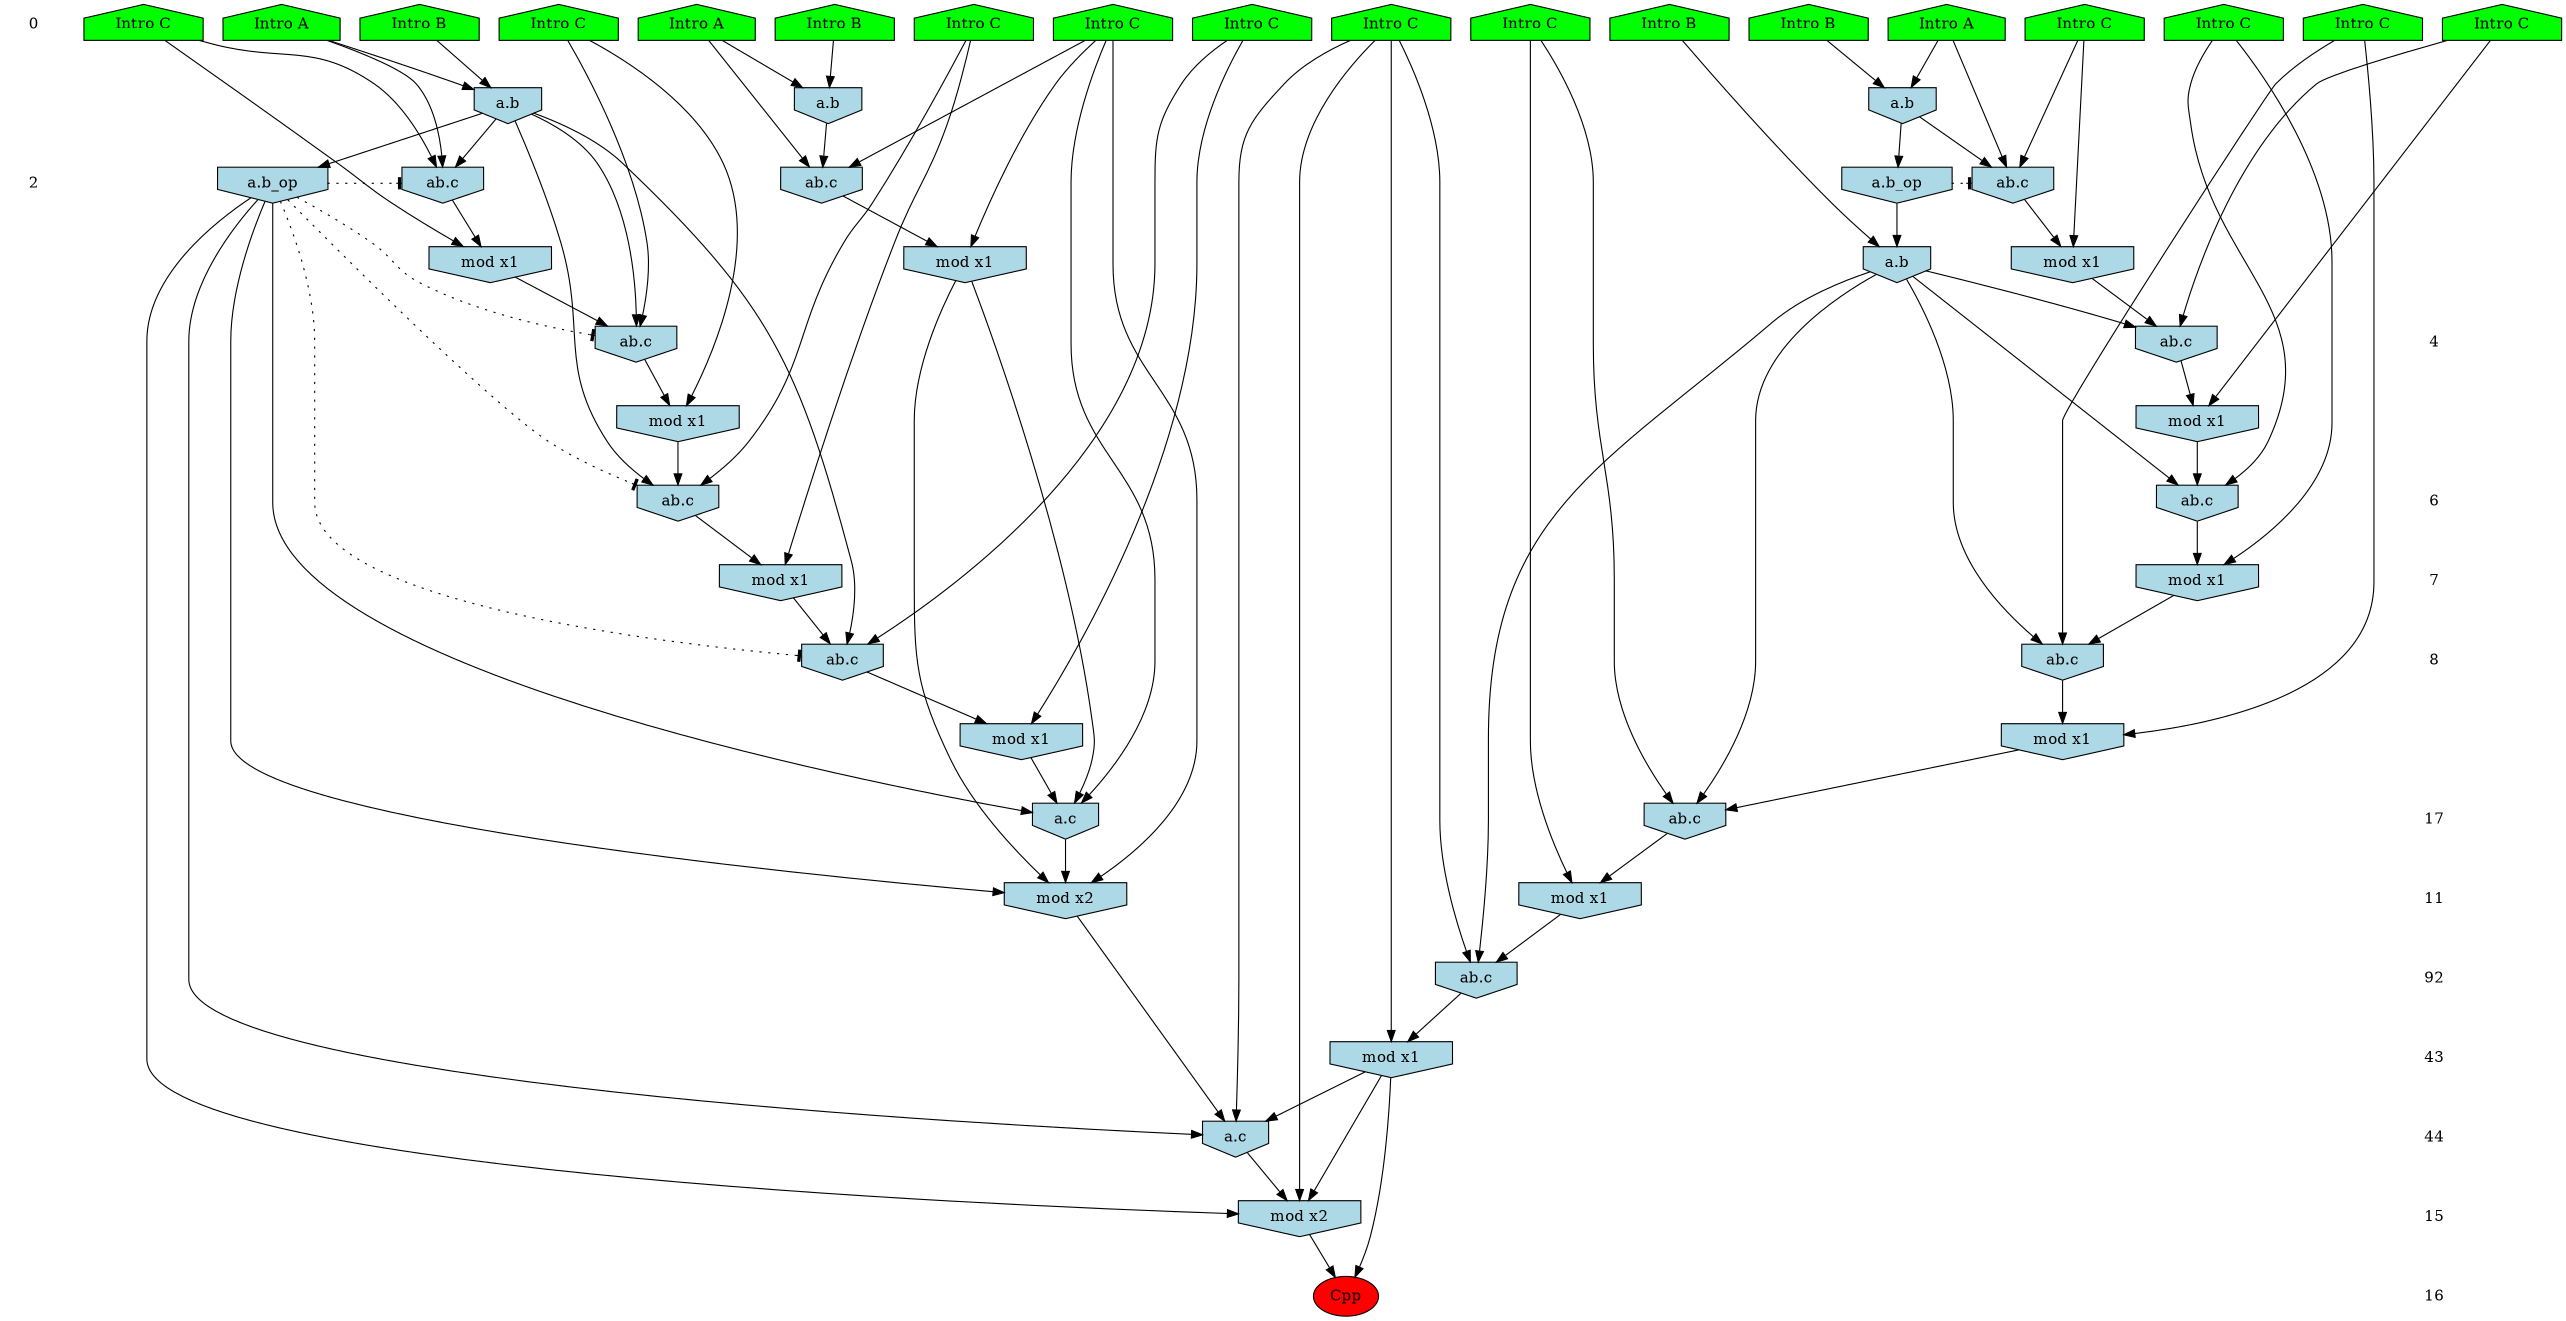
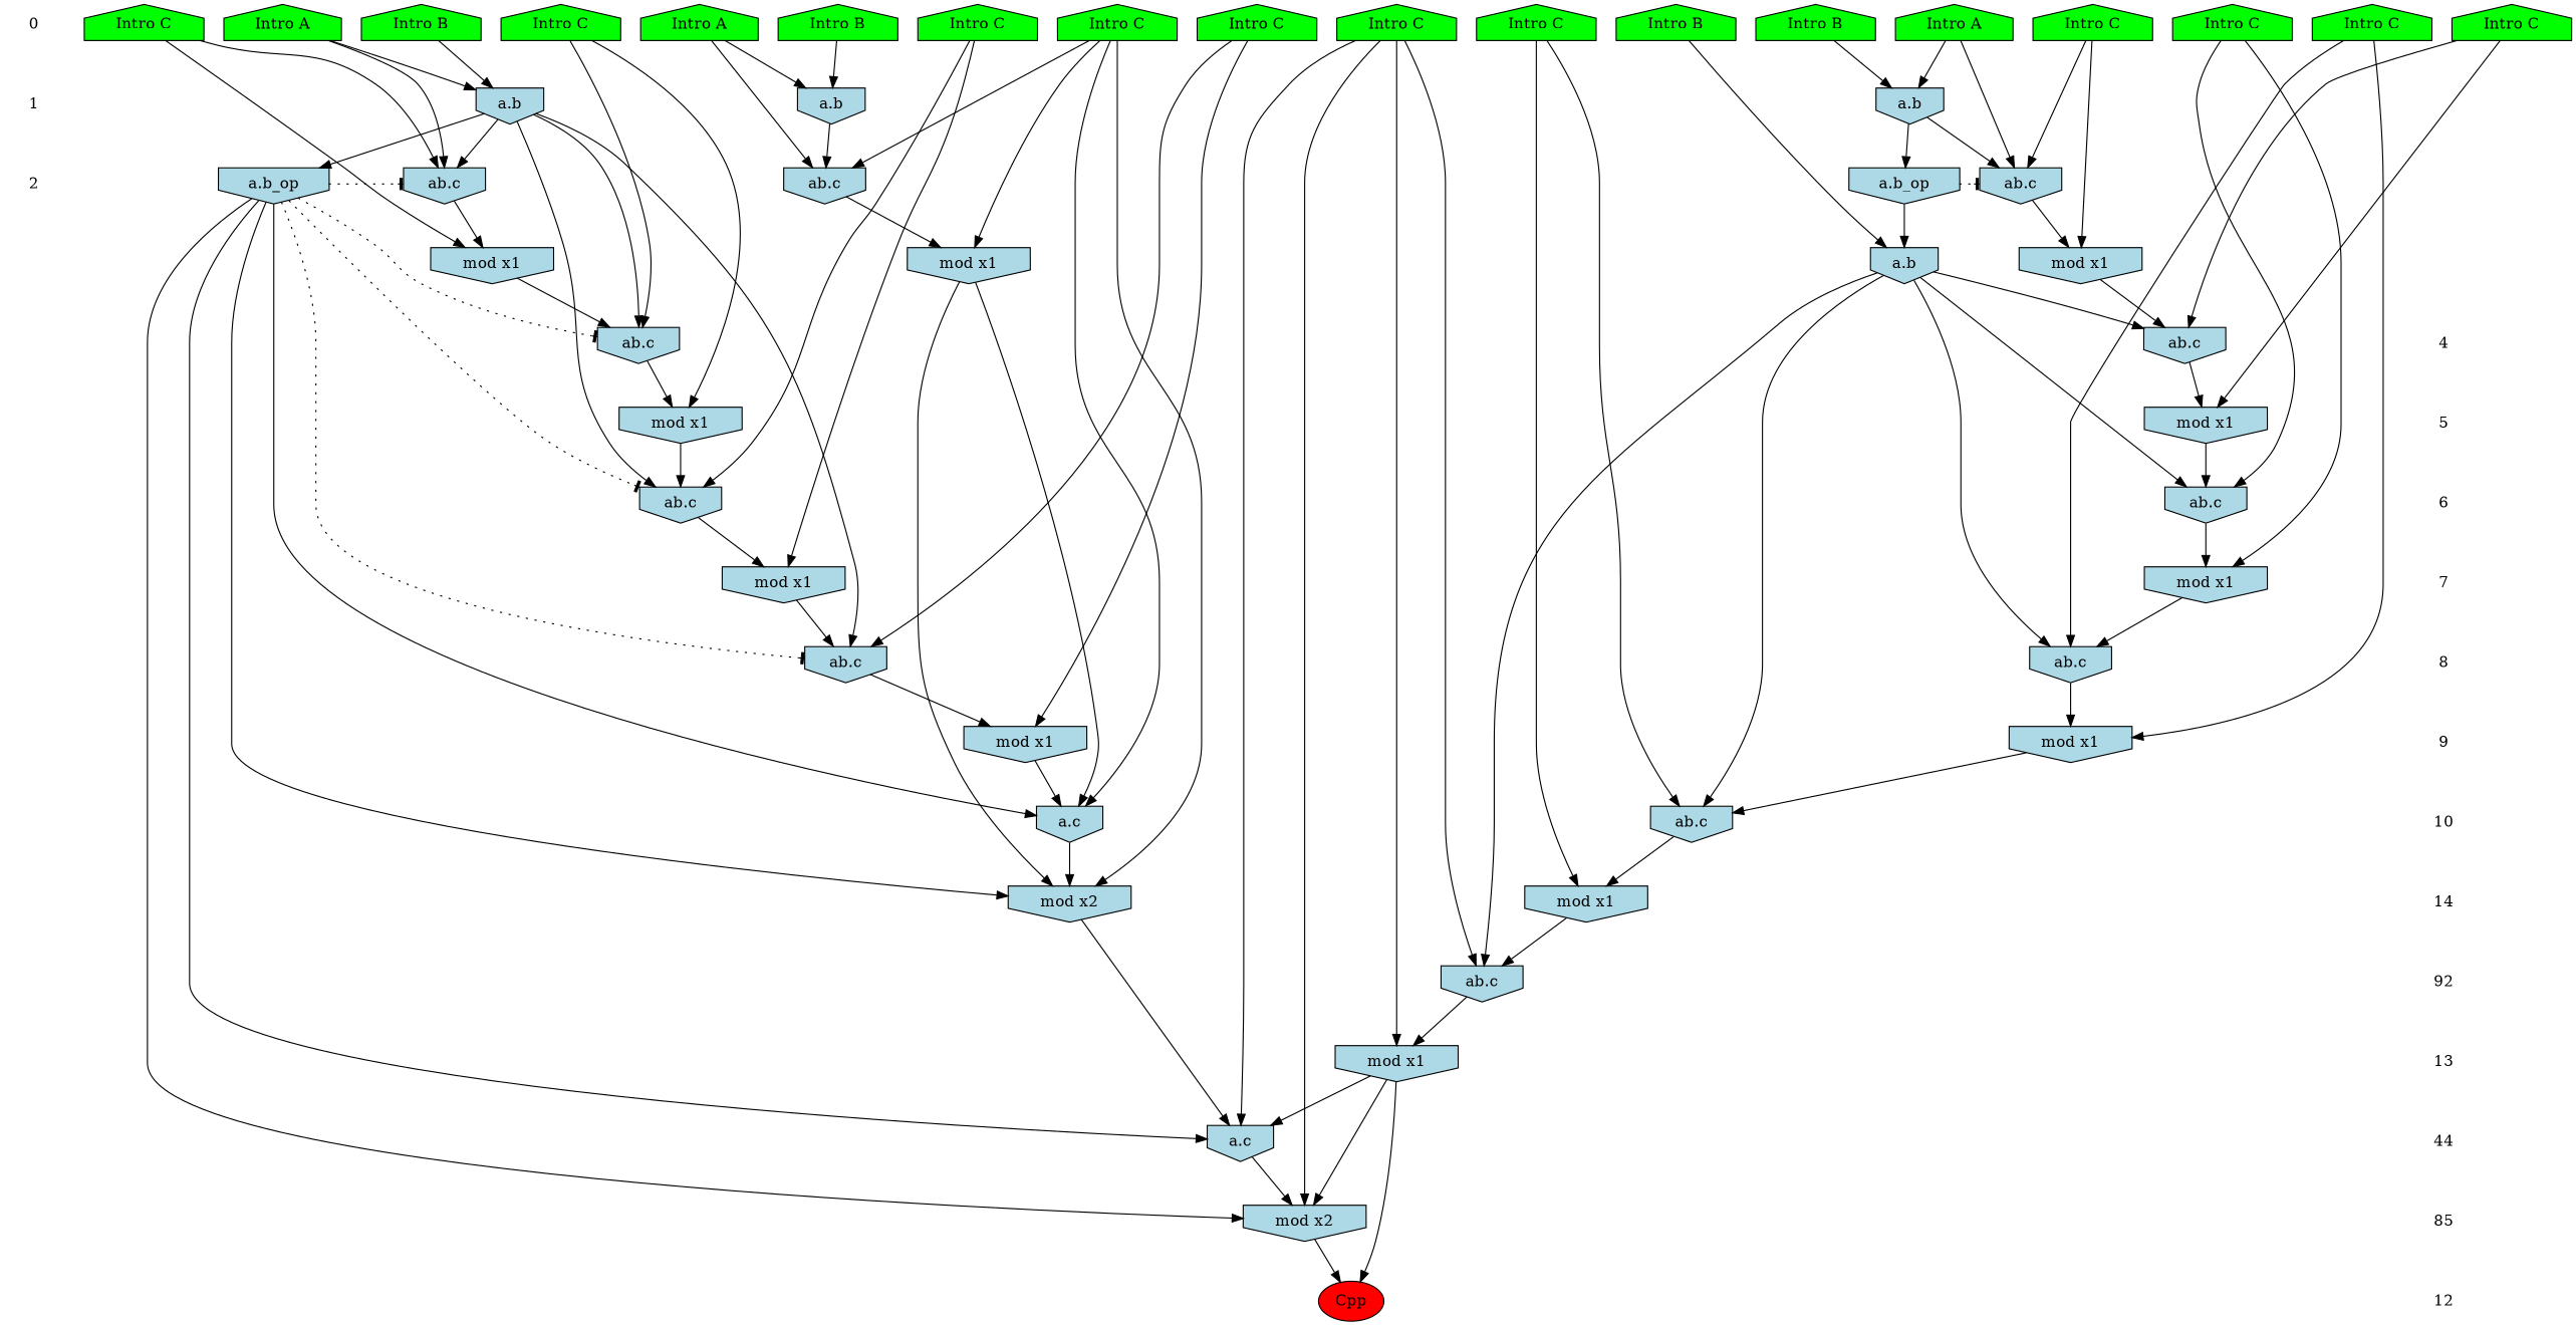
  digraph {
    ranksep=.5
    node [shape=invhouse fillcolor=lightblue style=filled]
    0 [shape=plaintext fillcolor="" style=""]
    n2 [fillcolor=green label="Intro B" shape=house]
    n3 [fillcolor=green label="Intro A" shape=house]
    n4 [fillcolor=green label="Intro B" shape=house]
    n5 [fillcolor=green label="Intro B" shape=house]
    n6 [fillcolor=green label="Intro B" shape=house]
    n7 [fillcolor=green label="Intro A" shape=house]
    n8 [fillcolor=green label="Intro A" shape=house]
    n9 [fillcolor=green label="Intro C" shape=house]
    n10 [fillcolor=green label="Intro C" shape=house]
    n11 [fillcolor=green label="Intro C" shape=house]
    n12 [fillcolor=green label="Intro C" shape=house]
    n13 [fillcolor=green label="Intro C" shape=house]
    n14 [fillcolor=green label="Intro C" shape=house]
    n15 [fillcolor=green label="Intro C" shape=house]
    n16 [fillcolor=green label="Intro C" shape=house]
    n17 [fillcolor=green label="Intro C" shape=house]
    n18 [fillcolor=green label="Intro C" shape=house]
    n19 [fillcolor=green label="Intro C" shape=house]
+   1 [shape=plaintext fillcolor="" style=""]
    n21 [label="a.b"]
    n22 [label="a.b"]
    n23 [label="a.b"]
    2 [shape=plaintext fillcolor="" style=""]
    n25 [label="ab.c"]
    n26 [label="ab.c"]
    n27 [label="ab.c"]
    n28 [label="a.b_op"]
    n29 [label="a.b_op"]
    n30 [label="mod x1"]
    n31 [label="mod x1"]
    n32 [label="mod x1"]
    n33 [label="a.b"]
    4 [shape=plaintext fillcolor="" style=""]
    n35 [label="ab.c"]
    n36 [label="ab.c"]
+   5 [shape=plaintext fillcolor="" style=""]
    n38 [label="mod x1"]
    n39 [label="mod x1"]
    6 [shape=plaintext fillcolor="" style=""]
    n41 [label="ab.c"]
    n42 [label="ab.c"]
    7 [shape=plaintext fillcolor="" style=""]
    n44 [label="mod x1"]
    n45 [label="mod x1"]
    8 [shape=plaintext fillcolor="" style=""]
    n47 [label="ab.c"]
    n48 [label="ab.c"]
-   13 [shape=plaintext label=43 fillcolor="" style=""]
+   13 [shape=plaintext fillcolor="" style=""]
    n50 [label="mod x1"]
+   9 [shape=plaintext fillcolor="" style=""]
    n52 [label="mod x1"]
    n53 [label="mod x1"]
-   10 [shape=plaintext label=17 fillcolor="" style=""]
+   10 [shape=plaintext fillcolor="" style=""]
    n55 [label="a.c"]
    n56 [label="ab.c"]
-   11 [shape=plaintext fillcolor="" style=""]
+   11 [shape=plaintext label=14 fillcolor="" style=""]
    n58 [label="mod x2"]
    n59 [label="mod x1"]
    n60 [label=92 shape=plaintext fillcolor="" style=""]
    n61 [label="ab.c"]
    n62 [label=44 shape=plaintext fillcolor="" style=""]
    n63 [label="a.c"]
-   15 [shape=plaintext fillcolor="" style=""]
+   15 [shape=plaintext label=85 fillcolor="" style=""]
    n65 [label="mod x2"]
-   16 [shape=plaintext fillcolor="" style=""]
+   16 [shape=plaintext label=12 fillcolor="" style=""]
    n67 [fillcolor=red label=Cpp shape=""]
    subgraph sub_1 {
      rank=same
      0
      n2
      n3
      n4
      n5
      n6
      n7
      n8
      n9
      n10
      n11
      n12
      n13
      n14
      n15
      n16
      n17
      n18
      n19
    }
    subgraph sub_2 {
      rank=same
+     1
      n21
      n22
      n23
    }
    subgraph sub_3 {
      rank=same
      2
      n25
      n26
      n27
      n28
      n29
    }
    subgraph sub_4 {
      rank=same
      n30
      n31
      n32
      n33
    }
    subgraph sub_5 {
      rank=same
      4
      n35
      n36
    }
    subgraph sub_6 {
      rank=same
+     5
      n38
      n39
    }
    subgraph sub_7 {
      rank=same
      6
      n41
      n42
    }
    subgraph sub_8 {
      rank=same
      7
      n44
      n45
    }
    subgraph sub_9 {
      rank=same
      8
      n47
      n48
    }
    subgraph sub_10 {
      rank=same
      13
      n50
    }
    subgraph sub_11 {
      rank=same
+     9
      n52
      n53
    }
    subgraph sub_12 {
      rank=same
      10
      n55
      n56
    }
    subgraph sub_13 {
      rank=same
      11
      n58
      n59
    }
    subgraph sub_14 {
      rank=same
      n60
      n61
    }
    subgraph sub_15 {
      rank=same
      n62
      n63
    }
    subgraph sub_16 {
      rank=same
      15
      n65
    }
    subgraph sub_17 {
      rank=same
      16
      n67
    }
+   0 -> 1 [style=invis]
    n2 -> n23
    n3 -> n21
    n3 -> n25
    n4 -> n22
    n5 -> n21
    n6 -> n33
    n7 -> n23
    n7 -> n27
    n8 -> n22
    n8 -> n26
    n9 -> n26
    n9 -> n32
    n10 -> n47
    n10 -> n52
    n11 -> n50
    n11 -> n61
    n11 -> n63
    n11 -> n65
    n12 -> n42
    n12 -> n45
    n13 -> n36
    n13 -> n39
    n14 -> n48
    n14 -> n53
    n15 -> n25
    n15 -> n30
    n16 -> n27
    n16 -> n31
    n16 -> n55
    n16 -> n58
    n17 -> n56
    n17 -> n59
    n18 -> n41
    n18 -> n44
    n19 -> n35
    n19 -> n38
+   1 -> 2 [style=invis]
    n21 -> n25
    n21 -> n29
    n21 -> n35
    n21 -> n41
    n21 -> n47
    n22 -> n26
    n22 -> n28
    n23 -> n27
    n25 -> n30
    n26 -> n32
    n27 -> n31
    n28 -> n26 [arrowhead=tee style=dotted]
    n28 -> n33
    n29 -> n25 [arrowhead=tee style=dotted]
    n29 -> n35 [arrowhead=tee style=dotted]
    n29 -> n41 [arrowhead=tee style=dotted]
    n29 -> n47 [arrowhead=tee style=dotted]
    n29 -> n55
    n29 -> n58
    n29 -> n63
    n29 -> n65
    n30 -> n35
    n31 -> n55
    n31 -> n58
    n32 -> n36
    n33 -> n36
    n33 -> n42
    n33 -> n48
    n33 -> n56
    n33 -> n61
+   4 -> 5 [style=invis]
    n35 -> n38
    n36 -> n39
+   5 -> 6 [style=invis]
    n38 -> n41
    n39 -> n42
    6 -> 7 [style=invis]
    n41 -> n44
    n42 -> n45
    7 -> 8 [style=invis]
    n44 -> n47
    n45 -> n48
+   8 -> 9 [style=invis]
    n47 -> n52
    n48 -> n53
    13 -> n62 [style=invis]
    n50 -> n63
    n50 -> n65
    n50 -> n67
+   9 -> 10 [style=invis]
    n52 -> n55
    n53 -> n56
    10 -> 11 [style=invis]
    n55 -> n58
    n56 -> n59
    11 -> n60 [style=invis]
    n58 -> n63
    n59 -> n61
    n60 -> 13 [style=invis]
    n61 -> n50
    n62 -> 15 [style=invis]
    n63 -> n65
    15 -> 16 [style=invis]
    n65 -> n67
  }
